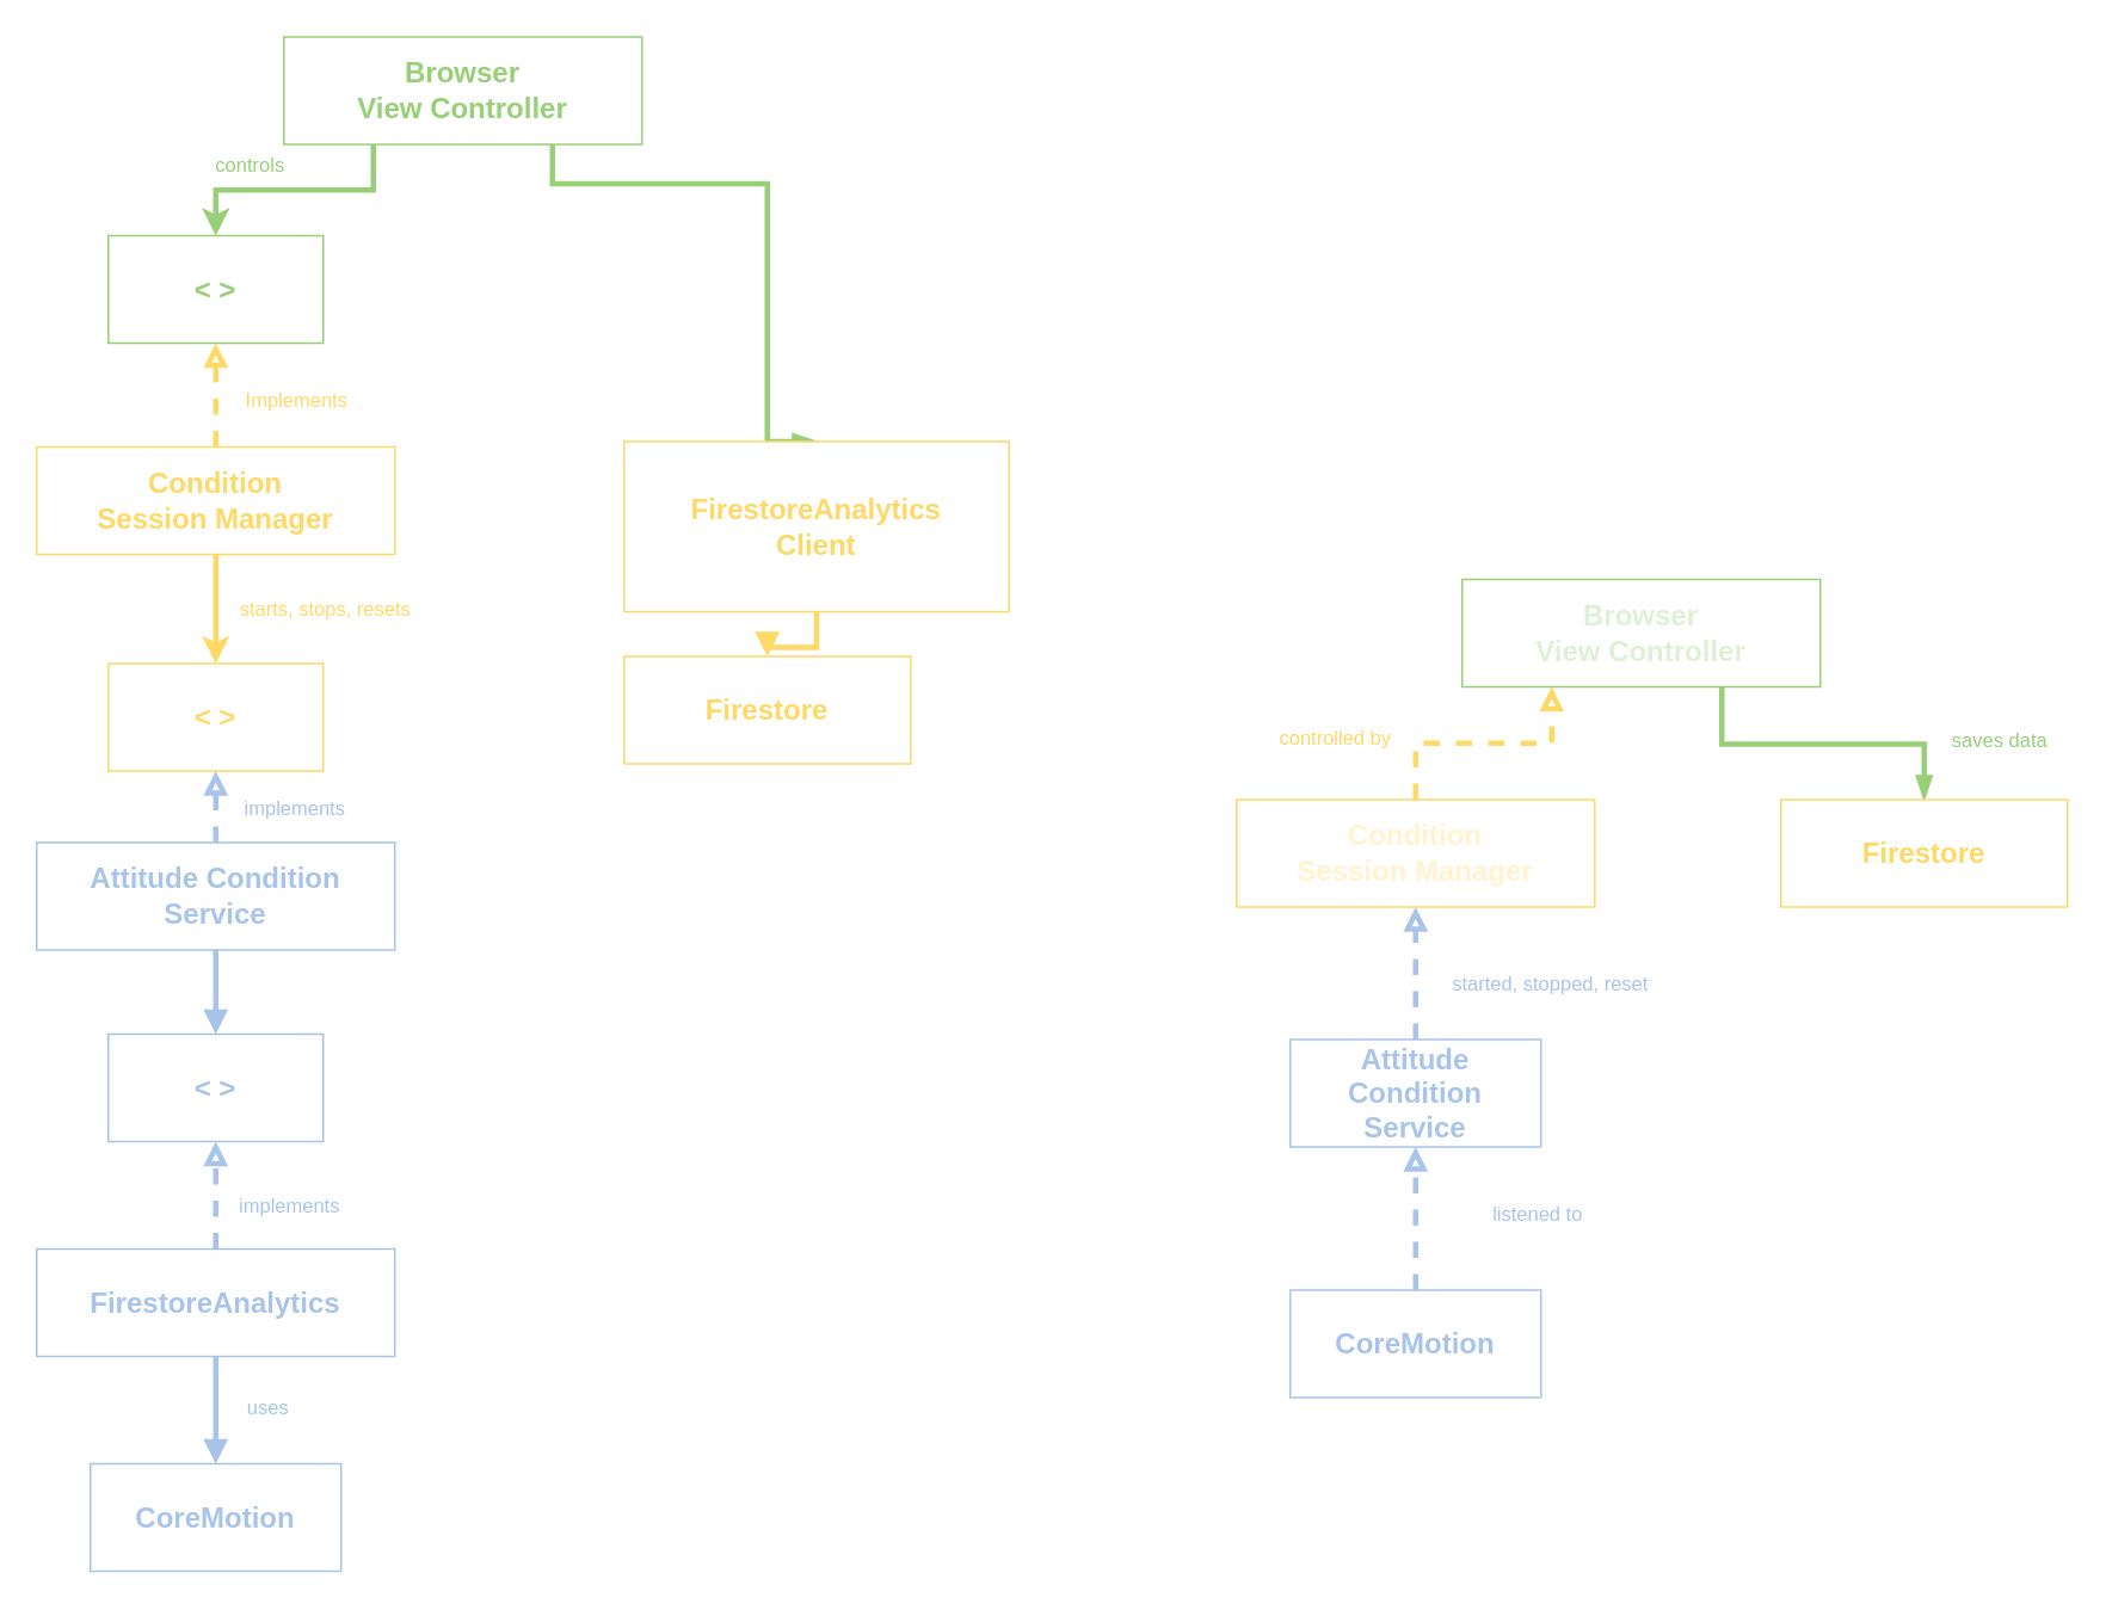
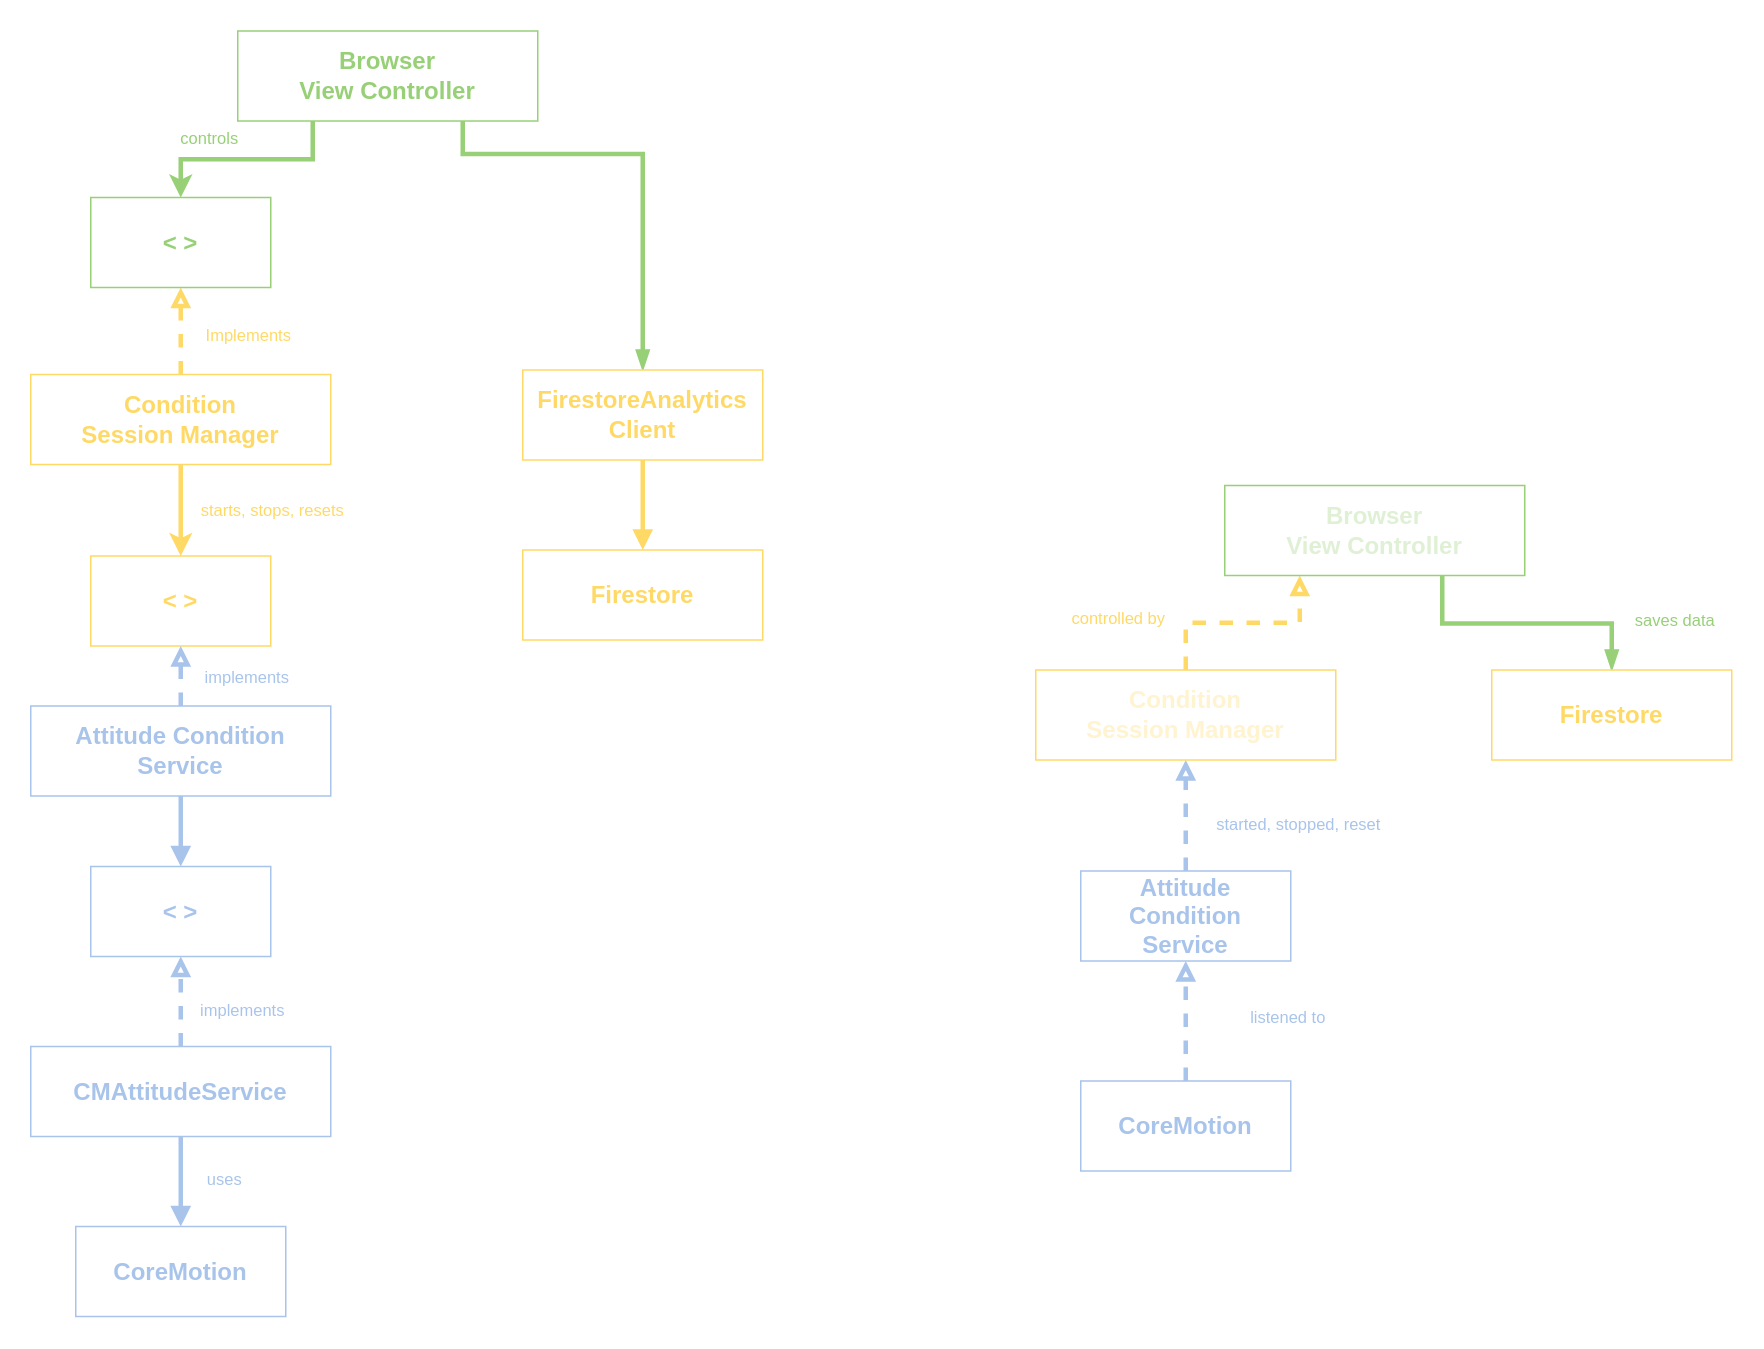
  <mxCell id="0" />
  <mxCell id="1" parent="0" />
  <mxCell id="2" style="edgeStyle=orthogonalEdgeStyle;rounded=0;orthogonalLoop=1;jettySize=auto;html=1;exitX=0.75;exitY=1;exitDx=0;exitDy=0;entryX=0.5;entryY=0;entryDx=0;entryDy=0;endArrow=blockThin;endFill=1;strokeWidth=3;fontColor=#A9C4EB;fillColor=#60a917;strokeColor=#97D077;" edge="1" parent="1" source="3" target="16"><mxGeometry relative="1" as="geometry"><Array as="points"><mxPoint x="308" y="102" /><mxPoint x="428" y="102" /></Array></mxGeometry></mxCell>
  <mxCell id="3" value="&lt;b&gt;&lt;font style=&quot;font-size: 16px&quot;&gt;Browser&lt;br&gt;View Controller&lt;/font&gt;&lt;/b&gt;" style="rounded=0;whiteSpace=wrap;html=1;strokeColor=#97D077;fontColor=#97D077;" parent="1" vertex="1"><mxGeometry x="158" y="20" width="200" height="60" as="geometry" /></mxCell>
  <mxCell id="4" style="edgeStyle=orthogonalEdgeStyle;rounded=0;orthogonalLoop=1;jettySize=auto;html=1;entryX=0.5;entryY=1;entryDx=0;entryDy=0;endArrow=block;endFill=0;dashed=1;strokeWidth=3;strokeColor=#FFD966;" edge="1" parent="1" source="8" target="18"><mxGeometry relative="1" as="geometry" /></mxCell>
  <mxCell id="5" value="Implements" style="edgeLabel;html=1;align=center;verticalAlign=middle;resizable=0;points=[];fontColor=#FFD966;" vertex="1" connectable="0" parent="4"><mxGeometry x="-0.081" y="-1" relative="1" as="geometry"><mxPoint x="43" as="offset" /></mxGeometry></mxCell>
  <mxCell id="6" style="edgeStyle=orthogonalEdgeStyle;rounded=0;orthogonalLoop=1;jettySize=auto;html=1;entryX=0.5;entryY=0;entryDx=0;entryDy=0;endArrow=classic;endFill=1;strokeColor=#FFD966;strokeWidth=3;fontColor=#FFD966;" edge="1" parent="1" source="8" target="21"><mxGeometry relative="1" as="geometry" /></mxCell>
  <mxCell id="7" value="starts, stops, resets" style="edgeLabel;html=1;align=center;verticalAlign=middle;resizable=0;points=[];fontColor=#FFD966;" vertex="1" connectable="0" parent="6"><mxGeometry x="-0.138" relative="1" as="geometry"><mxPoint x="60" y="4" as="offset" /></mxGeometry></mxCell>
  <mxCell id="8" value="&lt;b&gt;&lt;font style=&quot;font-size: 16px&quot;&gt;Condition&lt;br&gt;Session Manager&lt;br&gt;&lt;/font&gt;&lt;/b&gt;" style="rounded=0;whiteSpace=wrap;html=1;strokeColor=#FFD966;fontColor=#FFD966;" parent="1" vertex="1"><mxGeometry x="20" y="249" width="200" height="60" as="geometry" /></mxCell>
  <mxCell id="9" style="edgeStyle=orthogonalEdgeStyle;rounded=0;orthogonalLoop=1;jettySize=auto;html=1;entryX=0.5;entryY=1;entryDx=0;entryDy=0;endArrow=block;endFill=0;strokeColor=#A9C4EB;strokeWidth=3;fontColor=#A9C4EB;dashed=1;" parent="1" source="12" target="13" edge="1"><mxGeometry relative="1" as="geometry" /></mxCell>
  <mxCell id="10" value="implements" style="edgeLabel;html=1;align=center;verticalAlign=middle;resizable=0;points=[];fontColor=#A9C4EB;" parent="9" vertex="1" connectable="0"><mxGeometry x="-0.156" y="-1" relative="1" as="geometry"><mxPoint x="39" as="offset" /></mxGeometry></mxCell>
  <mxCell id="11" value="uses" style="edgeStyle=orthogonalEdgeStyle;rounded=0;orthogonalLoop=1;jettySize=auto;html=1;entryX=0.5;entryY=0;entryDx=0;entryDy=0;endArrow=block;endFill=1;strokeWidth=3;fontColor=#A9C4EB;strokeColor=#A9C4EB;" parent="1" source="12" target="14" edge="1"><mxGeometry x="-0.033" y="29" relative="1" as="geometry"><mxPoint as="offset" /></mxGeometry></mxCell>
- <mxCell id="12" value="&lt;b&gt;&lt;font style=&quot;font-size: 16px&quot;&gt;FirestoreAnalytics&lt;br&gt;&lt;/font&gt;&lt;/b&gt;" style="rounded=0;whiteSpace=wrap;html=1;strokeColor=#A9C4EB;fontColor=#A9C4EB;" parent="1" vertex="1"><mxGeometry x="20" y="697" width="200" height="60" as="geometry" /></mxCell>
+ <mxCell id="12" value="&lt;b&gt;&lt;font style=&quot;font-size: 16px&quot;&gt;CMAttitudeService&lt;br&gt;&lt;/font&gt;&lt;/b&gt;" style="rounded=0;whiteSpace=wrap;html=1;strokeColor=#A9C4EB;fontColor=#A9C4EB;" parent="1" vertex="1"><mxGeometry x="20" y="697" width="200" height="60" as="geometry" /></mxCell>
  <mxCell id="13" value="&lt;span style=&quot;font-size: 16px&quot;&gt;&lt;b&gt;&amp;lt; &amp;gt;&lt;/b&gt;&lt;/span&gt;" style="rounded=0;whiteSpace=wrap;html=1;strokeColor=#A9C4EB;fontColor=#A9C4EB;" parent="1" vertex="1"><mxGeometry x="60" y="577" width="120" height="60" as="geometry" /></mxCell>
  <mxCell id="14" value="&lt;b&gt;&lt;font style=&quot;font-size: 16px&quot;&gt;CoreMotion&lt;br&gt;&lt;/font&gt;&lt;/b&gt;" style="rounded=0;whiteSpace=wrap;html=1;strokeColor=#A9C4EB;fontColor=#A9C4EB;" parent="1" vertex="1"><mxGeometry x="50" y="817" width="140" height="60" as="geometry" /></mxCell>
  <mxCell id="15" style="edgeStyle=orthogonalEdgeStyle;rounded=0;orthogonalLoop=1;jettySize=auto;html=1;entryX=0.5;entryY=0;entryDx=0;entryDy=0;endArrow=block;endFill=1;strokeColor=#FFD966;strokeWidth=3;fontColor=#A9C4EB;textOpacity=30;" parent="1" source="16" target="17" edge="1"><mxGeometry relative="1" as="geometry" /></mxCell>
- <mxCell id="16" value="&lt;b&gt;&lt;font style=&quot;font-size: 16px&quot;&gt;FirestoreAnalytics&lt;br&gt;Client&lt;/font&gt;&lt;/b&gt;" style="rounded=0;whiteSpace=wrap;html=1;strokeColor=#FFD966;fontColor=#FFD966;" parent="1" vertex="1"><mxGeometry x="348" y="246" width="215" height="95" as="geometry" /></mxCell>
+ <mxCell id="16" value="&lt;b&gt;&lt;font style=&quot;font-size: 16px&quot;&gt;FirestoreAnalytics&lt;br&gt;Client&lt;/font&gt;&lt;/b&gt;" style="rounded=0;whiteSpace=wrap;html=1;strokeColor=#FFD966;fontColor=#FFD966;" parent="1" vertex="1"><mxGeometry x="348" y="246" width="160" height="60" as="geometry" /></mxCell>
  <mxCell id="17" value="&lt;b&gt;&lt;font style=&quot;font-size: 16px&quot;&gt;Firestore&lt;/font&gt;&lt;/b&gt;" style="rounded=0;whiteSpace=wrap;html=1;strokeColor=#FFD966;fontColor=#FFD966;" parent="1" vertex="1"><mxGeometry x="348" y="366" width="160" height="60" as="geometry" /></mxCell>
  <mxCell id="18" value="&lt;b&gt;&lt;font style=&quot;font-size: 16px&quot;&gt;&amp;lt; &amp;gt;&lt;/font&gt;&lt;/b&gt;" style="rounded=0;whiteSpace=wrap;html=1;strokeColor=#97D077;fontColor=#97D077;" vertex="1" parent="1"><mxGeometry x="60" y="131" width="120" height="60" as="geometry" /></mxCell>
  <mxCell id="19" style="edgeStyle=orthogonalEdgeStyle;rounded=0;orthogonalLoop=1;jettySize=auto;html=1;strokeWidth=3;strokeColor=#97D077;fontColor=#97D077;textOpacity=30;exitX=0.25;exitY=1;exitDx=0;exitDy=0;entryX=0.5;entryY=0;entryDx=0;entryDy=0;" edge="1" parent="1" source="3" target="18"><mxGeometry relative="1" as="geometry"><mxPoint x="368" y="60" as="sourcePoint" /><mxPoint x="258" y="119" as="targetPoint" /></mxGeometry></mxCell>
  <mxCell id="20" value="controls" style="edgeLabel;html=1;align=center;verticalAlign=middle;resizable=0;points=[];fontColor=#97D077;" vertex="1" connectable="0" parent="19"><mxGeometry x="-0.008" y="-1" relative="1" as="geometry"><mxPoint x="-26.5" y="-13.5" as="offset" /></mxGeometry></mxCell>
  <mxCell id="21" value="&lt;b&gt;&lt;font style=&quot;font-size: 16px&quot;&gt;&amp;lt; &amp;gt;&lt;/font&gt;&lt;/b&gt;" style="rounded=0;whiteSpace=wrap;html=1;fontColor=#FFD966;strokeColor=#FFD966;" vertex="1" parent="1"><mxGeometry x="60" y="370" width="120" height="60" as="geometry" /></mxCell>
  <mxCell id="22" style="edgeStyle=orthogonalEdgeStyle;rounded=0;orthogonalLoop=1;jettySize=auto;html=1;entryX=0.5;entryY=1;entryDx=0;entryDy=0;endArrow=block;endFill=0;strokeWidth=3;dashed=1;strokeColor=#A9C4EB;fontColor=#A9C4EB;" edge="1" parent="1" source="25" target="21"><mxGeometry relative="1" as="geometry" /></mxCell>
  <mxCell id="23" value="implements" style="edgeLabel;html=1;align=center;verticalAlign=middle;resizable=0;points=[];fontColor=#A9C4EB;" vertex="1" connectable="0" parent="22"><mxGeometry x="-0.18" y="-1" relative="1" as="geometry"><mxPoint x="42" y="-3.6" as="offset" /></mxGeometry></mxCell>
  <mxCell id="24" style="edgeStyle=orthogonalEdgeStyle;rounded=0;orthogonalLoop=1;jettySize=auto;html=1;entryX=0.5;entryY=0;entryDx=0;entryDy=0;endArrow=block;endFill=1;strokeColor=#A9C4EB;strokeWidth=3;fontColor=#A9C4EB;" edge="1" parent="1" source="25" target="13"><mxGeometry relative="1" as="geometry" /></mxCell>
  <mxCell id="25" value="&lt;b&gt;&lt;font style=&quot;font-size: 16px&quot;&gt;Attitude Condition&lt;br&gt;Service&lt;br&gt;&lt;/font&gt;&lt;/b&gt;" style="rounded=0;whiteSpace=wrap;html=1;strokeColor=#A9C4EB;fontColor=#A9C4EB;" vertex="1" parent="1"><mxGeometry x="20" y="470" width="200" height="60" as="geometry" /></mxCell>
  <mxCell id="26" value="" style="edgeStyle=orthogonalEdgeStyle;rounded=0;orthogonalLoop=1;jettySize=auto;html=1;endArrow=block;endFill=0;strokeColor=#A9C4EB;strokeWidth=3;fontColor=#A9C4EB;dashed=1;" edge="1" parent="1" source="28" target="31"><mxGeometry relative="1" as="geometry" /></mxCell>
  <mxCell id="27" value="listened to" style="edgeLabel;html=1;align=center;verticalAlign=middle;resizable=0;points=[];fontColor=#A9C4EB;" vertex="1" connectable="0" parent="26"><mxGeometry x="0.057" y="-2" relative="1" as="geometry"><mxPoint x="65" y="-0.65" as="offset" /></mxGeometry></mxCell>
  <mxCell id="28" value="&lt;b&gt;&lt;font style=&quot;font-size: 16px&quot;&gt;CoreMotion&lt;br&gt;&lt;/font&gt;&lt;/b&gt;" style="rounded=0;whiteSpace=wrap;html=1;strokeColor=#A9C4EB;fontColor=#A9C4EB;" vertex="1" parent="1"><mxGeometry x="720" y="720" width="140" height="60" as="geometry" /></mxCell>
  <mxCell id="29" style="edgeStyle=orthogonalEdgeStyle;rounded=0;orthogonalLoop=1;jettySize=auto;html=1;entryX=0.5;entryY=1;entryDx=0;entryDy=0;dashed=1;endArrow=block;endFill=0;strokeColor=#A9C4EB;strokeWidth=3;fontColor=#A9C4EB;" edge="1" parent="1" source="31" target="34"><mxGeometry relative="1" as="geometry" /></mxCell>
  <mxCell id="30" value="started, stopped, reset" style="edgeLabel;html=1;align=center;verticalAlign=middle;resizable=0;points=[];fontColor=#A9C4EB;" vertex="1" connectable="0" parent="29"><mxGeometry x="-0.111" relative="1" as="geometry"><mxPoint x="74" y="1.94" as="offset" /></mxGeometry></mxCell>
  <mxCell id="31" value="&lt;b&gt;&lt;font style=&quot;font-size: 16px&quot;&gt;Attitude Condition&lt;br&gt;Service&lt;br&gt;&lt;/font&gt;&lt;/b&gt;" style="rounded=0;whiteSpace=wrap;html=1;strokeColor=#A9C4EB;fontColor=#A9C4EB;" vertex="1" parent="1"><mxGeometry x="720" y="580" width="140" height="60" as="geometry" /></mxCell>
  <mxCell id="32" style="edgeStyle=orthogonalEdgeStyle;rounded=0;orthogonalLoop=1;jettySize=auto;html=1;exitX=0.5;exitY=0;exitDx=0;exitDy=0;entryX=0.25;entryY=1;entryDx=0;entryDy=0;endArrow=block;endFill=0;strokeWidth=3;fontColor=#A9C4EB;dashed=1;strokeColor=#FFD966;" edge="1" parent="1" source="34" target="37"><mxGeometry relative="1" as="geometry" /></mxCell>
  <mxCell id="33" value="controlled by" style="edgeLabel;html=1;align=center;verticalAlign=middle;resizable=0;points=[];fontColor=#FFD966;" vertex="1" connectable="0" parent="32"><mxGeometry x="0.112" relative="1" as="geometry"><mxPoint x="-91.12" y="-2.53" as="offset" /></mxGeometry></mxCell>
  <mxCell id="34" value="&lt;b&gt;&lt;font style=&quot;font-size: 16px&quot;&gt;Condition&lt;br&gt;Session Manager&lt;br&gt;&lt;/font&gt;&lt;/b&gt;" style="rounded=0;whiteSpace=wrap;html=1;strokeColor=#FFD966;fontColor=#FFD966;textOpacity=30;" vertex="1" parent="1"><mxGeometry x="690" y="446" width="200" height="60" as="geometry" /></mxCell>
  <mxCell id="35" style="edgeStyle=orthogonalEdgeStyle;rounded=0;orthogonalLoop=1;jettySize=auto;html=1;entryX=0.5;entryY=0;entryDx=0;entryDy=0;endArrow=blockThin;endFill=1;strokeColor=#97D077;strokeWidth=3;fontColor=#A9C4EB;" edge="1" parent="1" source="37" target="38"><mxGeometry relative="1" as="geometry"><Array as="points"><mxPoint x="961" y="415" /><mxPoint x="1074" y="415" /></Array></mxGeometry></mxCell>
  <mxCell id="36" value="saves data" style="edgeLabel;html=1;align=center;verticalAlign=middle;resizable=0;points=[];fontColor=#97D077;" vertex="1" connectable="0" parent="35"><mxGeometry x="-0.014" relative="1" as="geometry"><mxPoint x="99.94" y="-3" as="offset" /></mxGeometry></mxCell>
  <mxCell id="37" value="&lt;b&gt;&lt;font style=&quot;font-size: 16px&quot;&gt;Browser&lt;br&gt;View Controller&lt;/font&gt;&lt;/b&gt;" style="rounded=0;whiteSpace=wrap;html=1;strokeColor=#97D077;fontColor=#97D077;textOpacity=30;" vertex="1" parent="1"><mxGeometry x="816" y="323" width="200" height="60" as="geometry" /></mxCell>
  <mxCell id="38" value="&lt;b&gt;&lt;font style=&quot;font-size: 16px&quot;&gt;Firestore&lt;/font&gt;&lt;/b&gt;" style="rounded=0;whiteSpace=wrap;html=1;strokeColor=#FFD966;fontColor=#FFD966;" vertex="1" parent="1"><mxGeometry x="994" y="446" width="160" height="60" as="geometry" /></mxCell>
